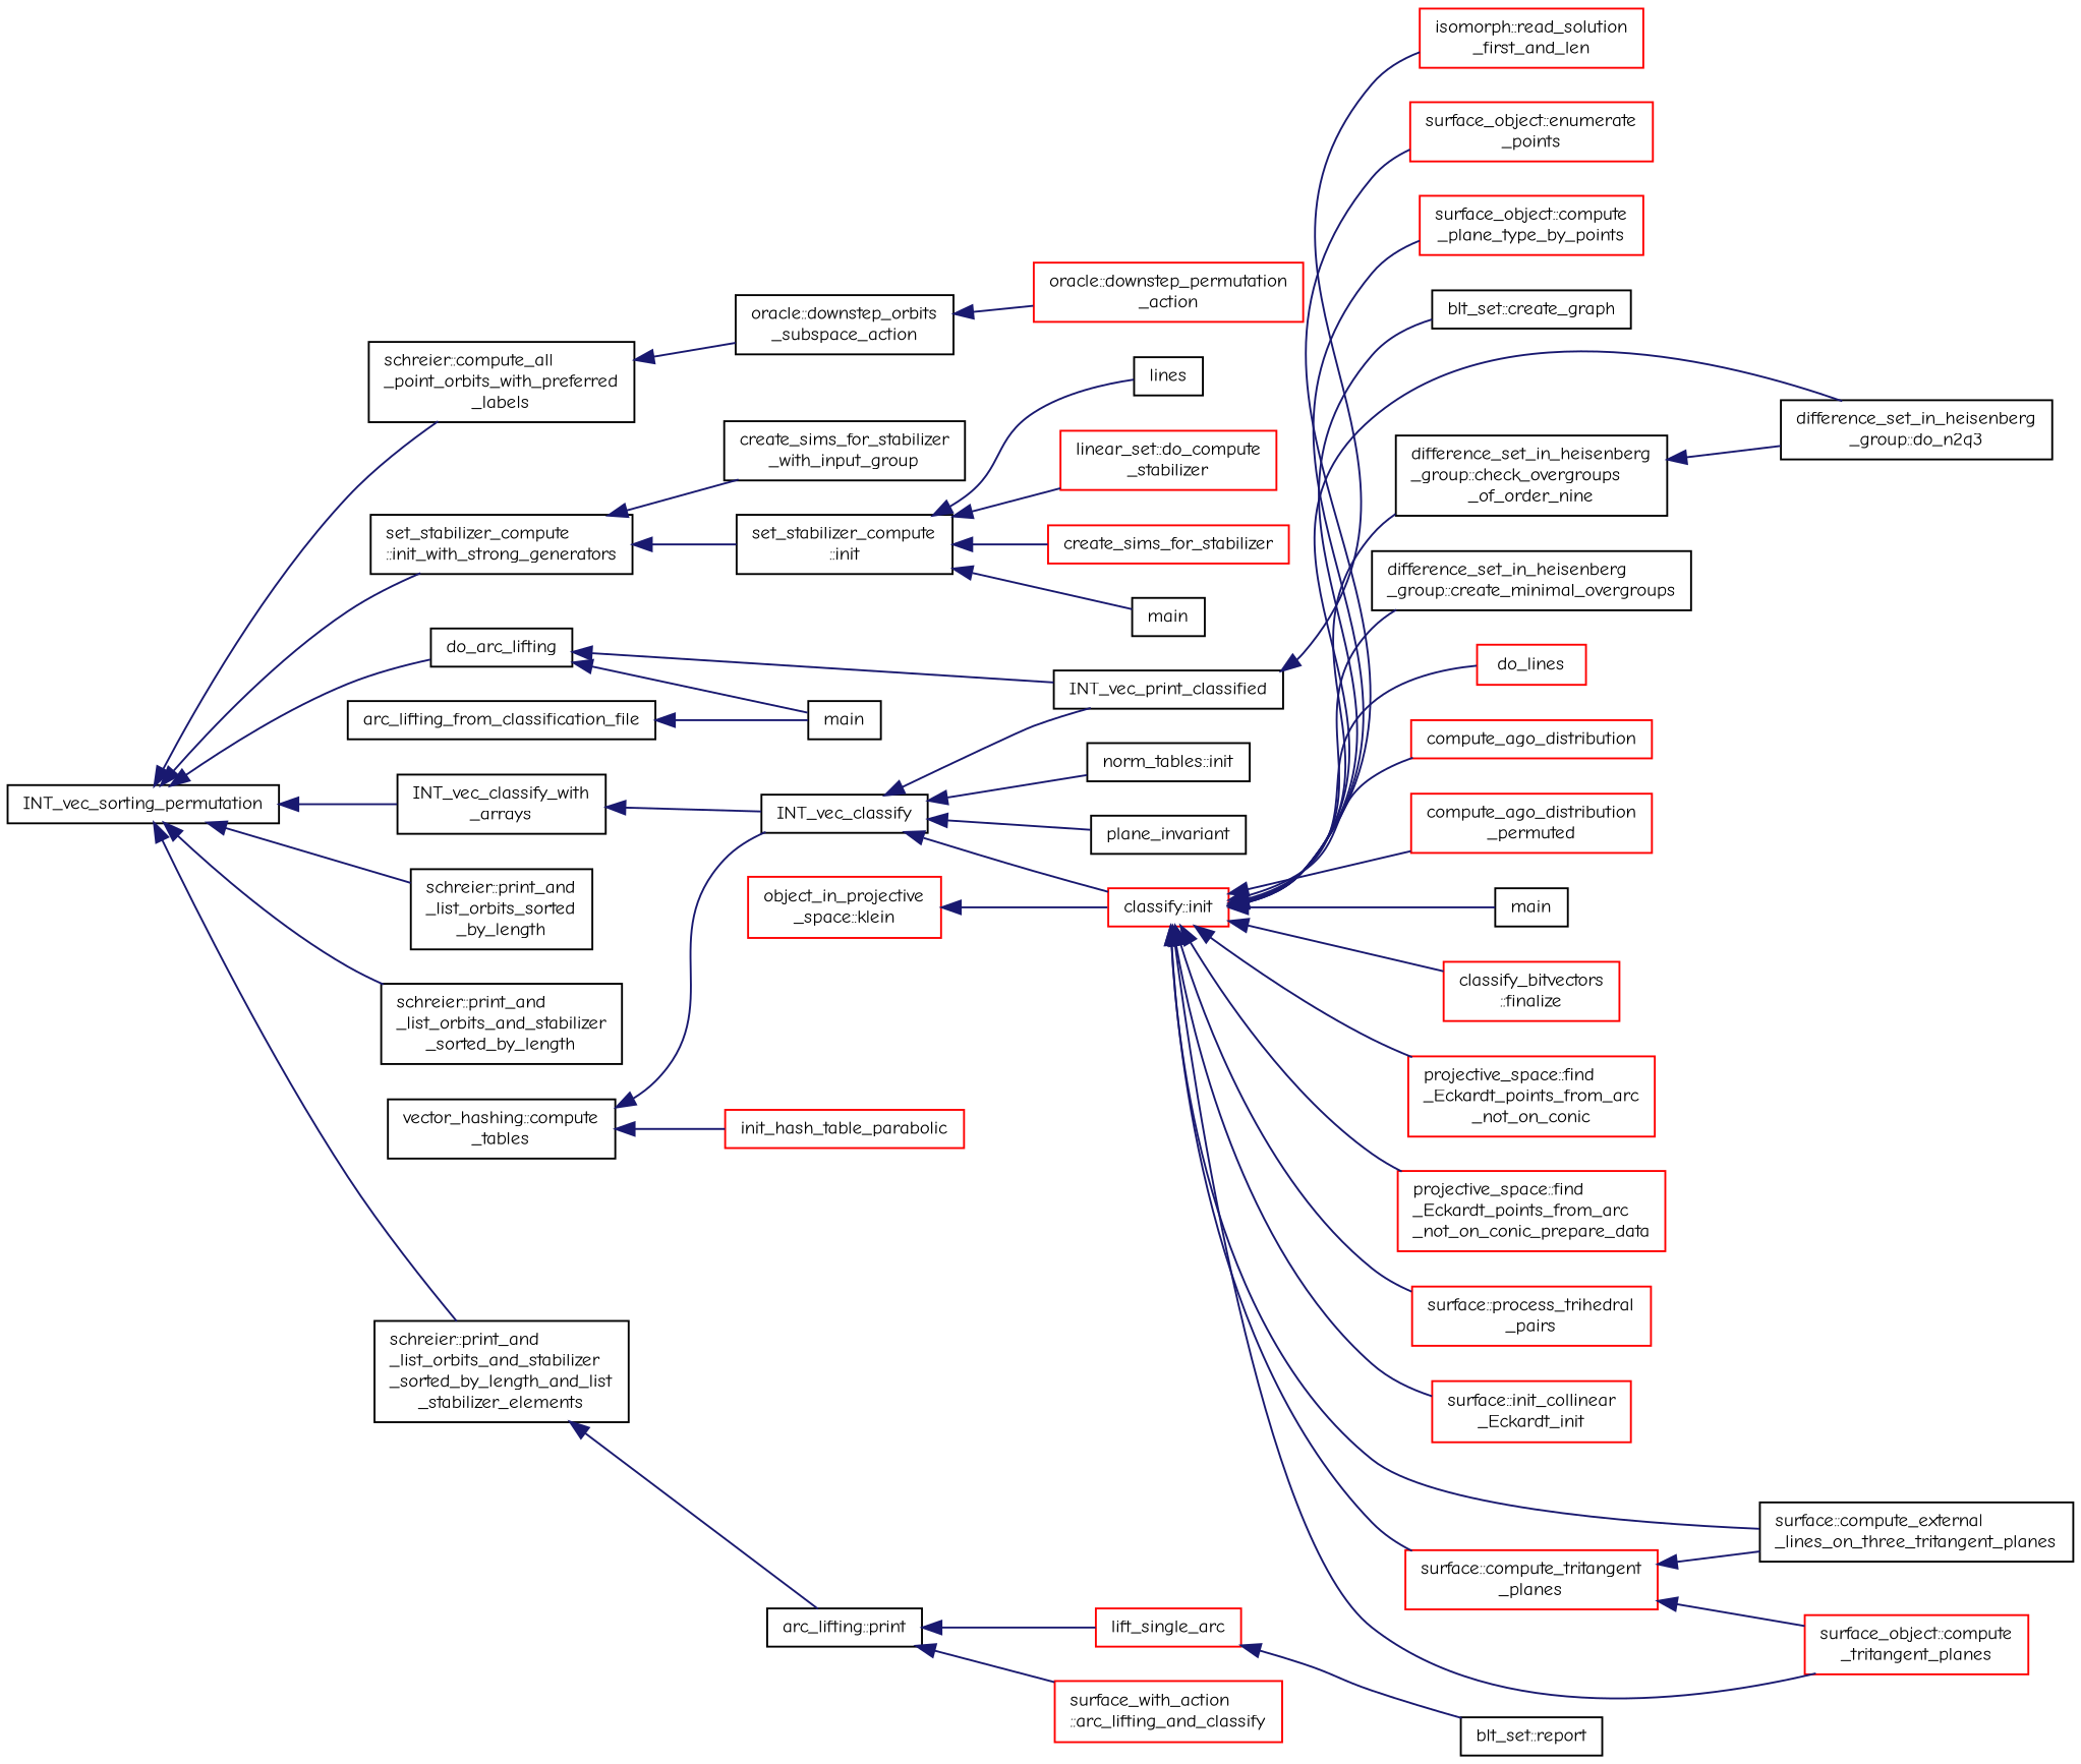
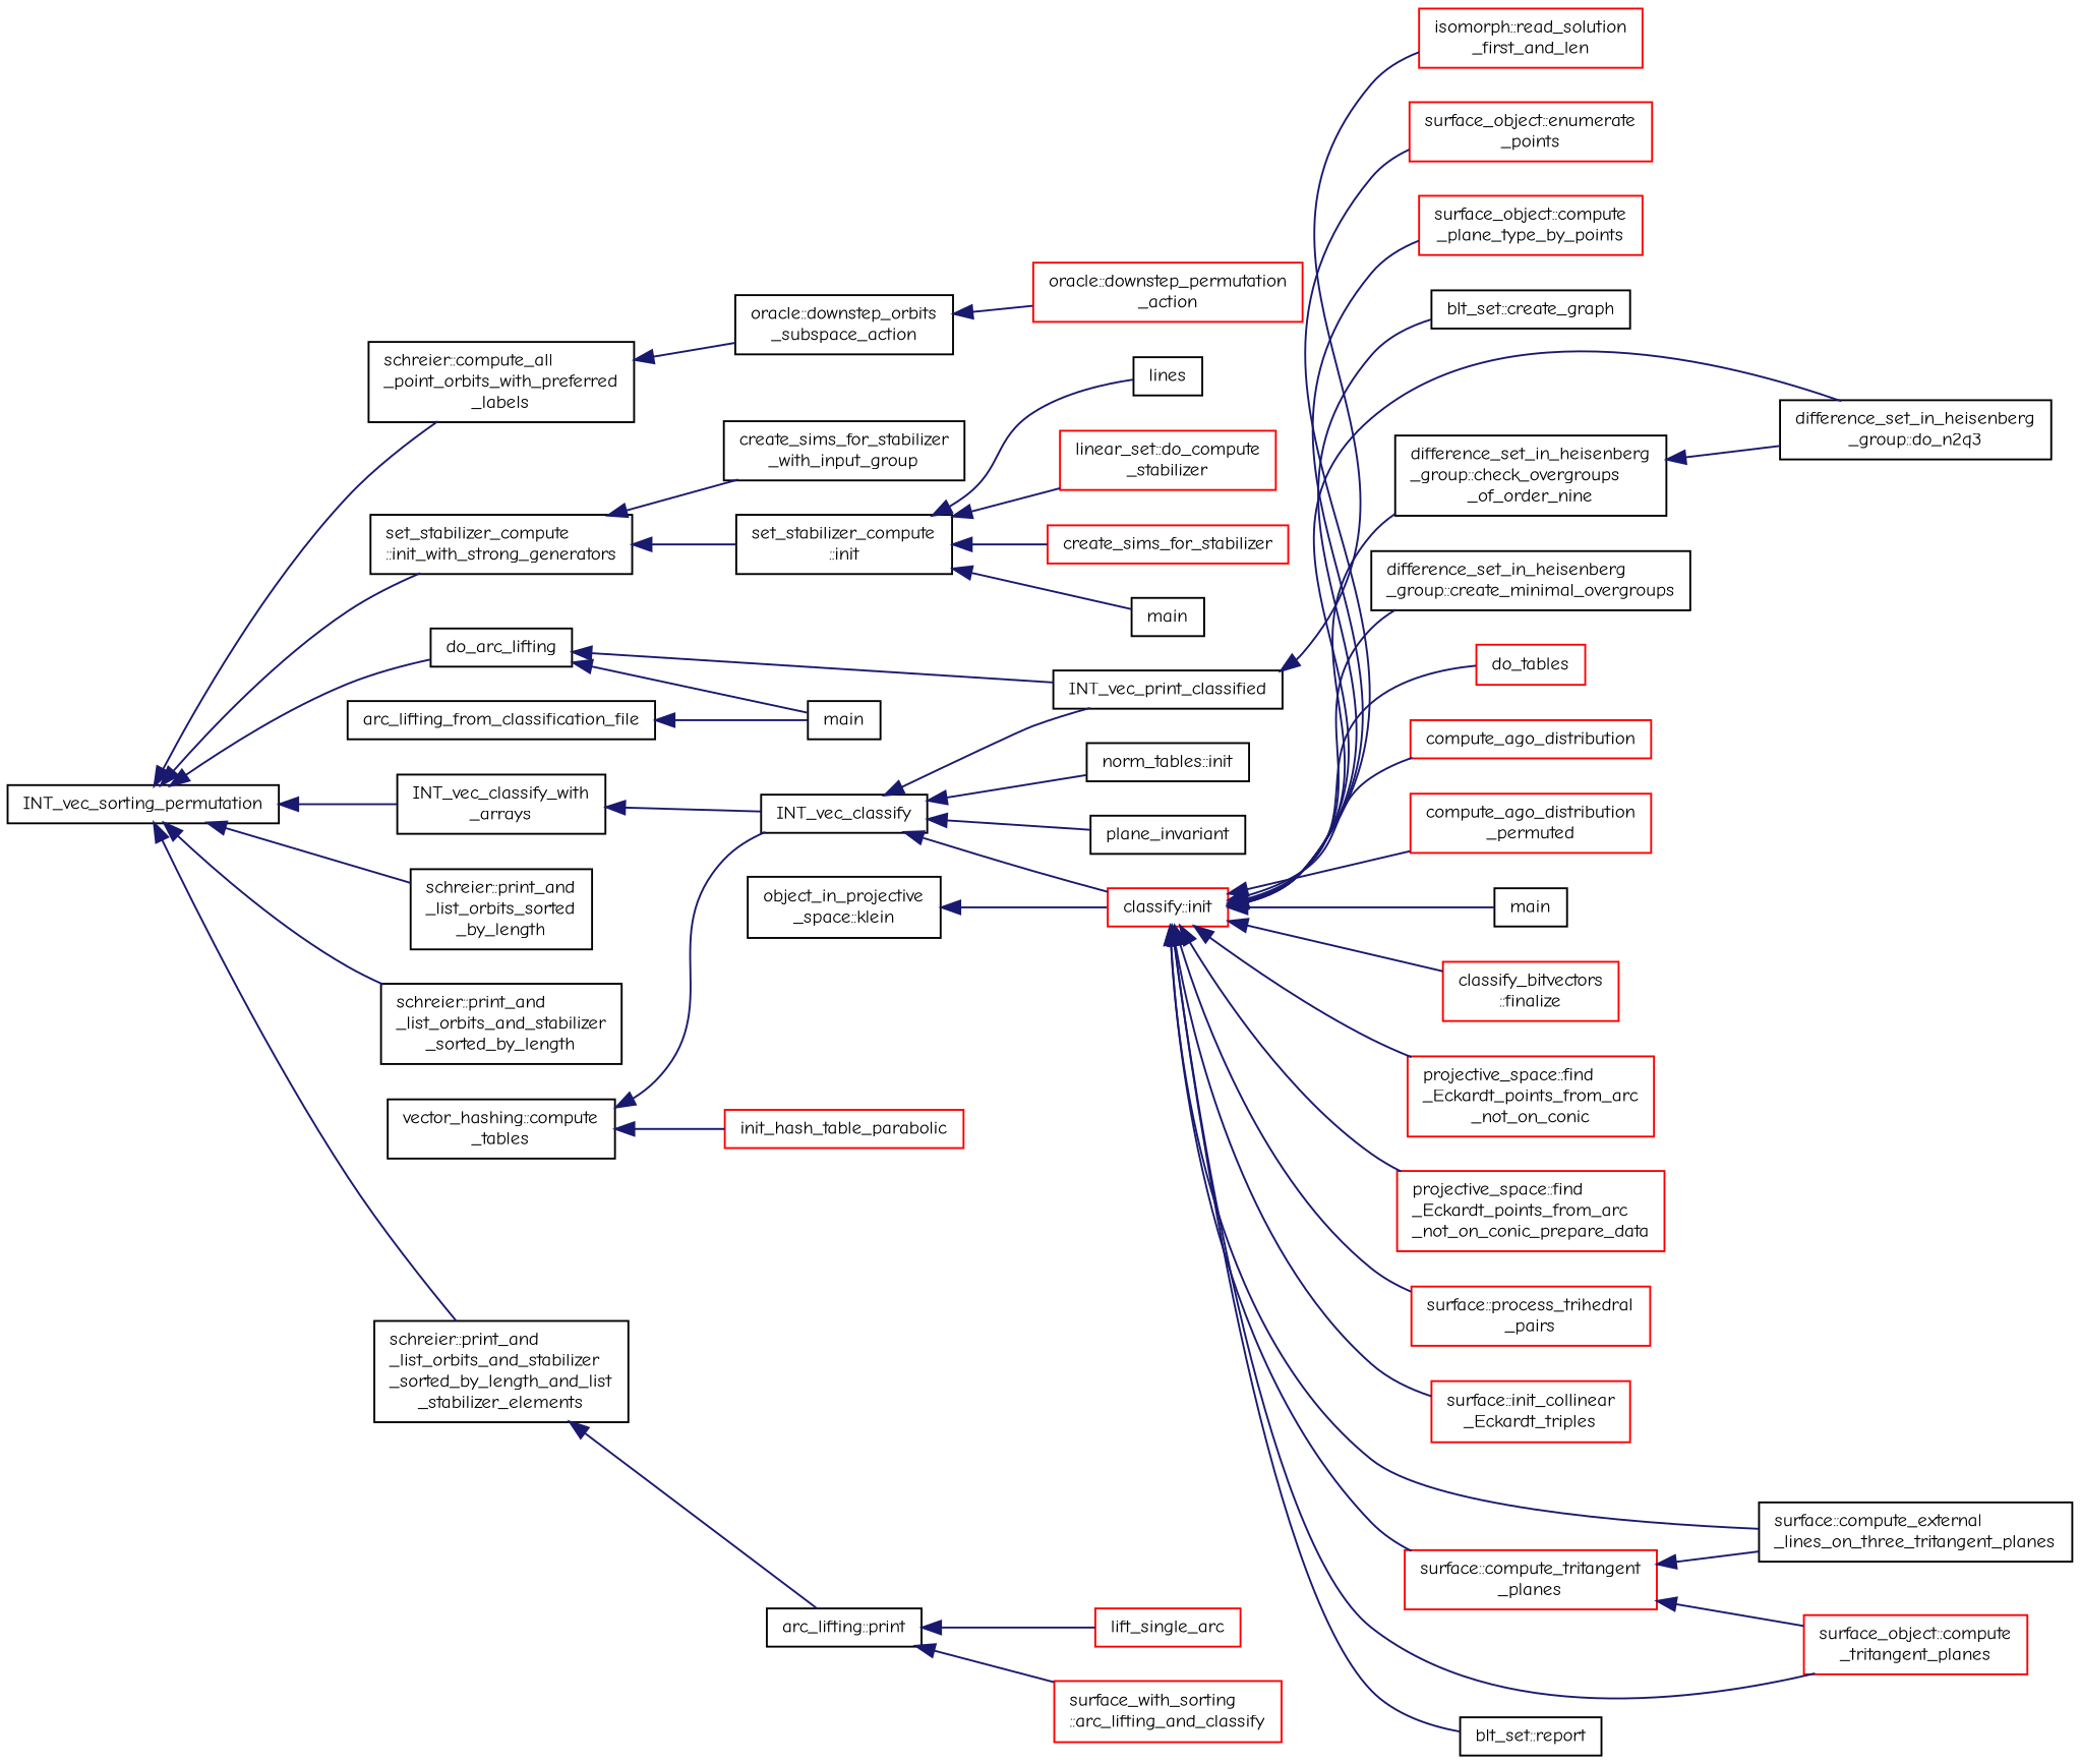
  digraph {
    fontname="Comic Neue"
    rankdir=LR
    node [color=black fillcolor=white fontname="Comic Neue" fontsize=10 shape=record style=filled]
    edge [color=midnightblue dir=back fontname="Comic Neue" fontsize=10 labelfontname=Helvetica labelfontsize=10 style=solid]
    n1 [height=0.2 label=INT_vec_sorting_permutation width=0.4]
    n2 [height=0.2 label=do_arc_lifting width=0.4]
    n3 [height=0.2 label="INT_vec_classify_with\l_arrays" width=0.4]
    n4 [height=0.2 label="schreier::print_and\l_list_orbits_sorted\l_by_length" width=0.4]
    n5 [height=0.2 label="schreier::print_and\l_list_orbits_and_stabilizer\l_sorted_by_length" width=0.4]
    n6 [height=0.2 label="schreier::print_and\l_list_orbits_and_stabilizer\l_sorted_by_length_and_list\l_stabilizer_elements" width=0.4]
    n7 [height=0.2 label="schreier::compute_all\l_point_orbits_with_preferred\l_labels" width=0.4]
    n8 [height=0.2 label="set_stabilizer_compute\l::init_with_strong_generators" width=0.4]
    n9 [height=0.2 label=main width=0.4]
    n10 [height=0.2 label=INT_vec_print_classified width=0.4]
    n11 [height=0.2 label=INT_vec_classify width=0.4]
    n12 [height=0.2 label="arc_lifting::print" width=0.4]
    n13 [height=0.2 label="oracle::downstep_orbits\l_subspace_action" width=0.4]
    n14 [height=0.2 label="set_stabilizer_compute\l::init" width=0.4]
    n15 [height=0.2 label="create_sims_for_stabilizer\l_with_input_group" width=0.4]
    n16 [height=0.2 label=arc_lifting_from_classification_file width=0.4]
    n17 [height=0.2 label="norm_tables::init" width=0.4]
    n18 [height=0.2 label=plane_invariant width=0.4]
    n19 [color=red height=0.2 label="classify::init" width=0.4]
    n20 [color=red height=0.2 label="isomorph::read_solution\l_first_and_len" width=0.4]
    n21 [height=0.2 label="vector_hashing::compute\l_tables" width=0.4]
    n22 [color=red height=0.2 label=init_hash_table_parabolic width=0.4]
    n23 [height=0.2 label="blt_set::create_graph" width=0.4]
    n24 [height=0.2 label="blt_set::report" width=0.4]
    n25 [height=0.2 label="difference_set_in_heisenberg\l_group::do_n2q3" width=0.4]
    n26 [height=0.2 label="difference_set_in_heisenberg\l_group::check_overgroups\l_of_order_nine" width=0.4]
    n27 [height=0.2 label="difference_set_in_heisenberg\l_group::create_minimal_overgroups" width=0.4]
-   n28 [color=red height=0.2 label=do_lines width=0.4]
+   n28 [color=red height=0.2 label=do_tables width=0.4]
    n29 [color=red height=0.2 label=compute_ago_distribution width=0.4]
    n30 [color=red height=0.2 label="compute_ago_distribution\l_permuted" width=0.4]
    n31 [height=0.2 label=main width=0.4]
    n32 [color=red height=0.2 label="classify_bitvectors\l::finalize" width=0.4]
    n33 [color=red height=0.2 label="projective_space::find\l_Eckardt_points_from_arc\l_not_on_conic" width=0.4]
    n34 [color=red height=0.2 label="projective_space::find\l_Eckardt_points_from_arc\l_not_on_conic_prepare_data" width=0.4]
    n35 [color=red height=0.2 label="surface::process_trihedral\l_pairs" width=0.4]
-   n36 [color=red height=0.2 label="surface::init_collinear\l_Eckardt_init" width=0.4]
+   n36 [color=red height=0.2 label="surface::init_collinear\l_Eckardt_triples" width=0.4]
    n37 [color=red height=0.2 label="surface::compute_tritangent\l_planes" width=0.4]
    n38 [height=0.2 label="surface::compute_external\l_lines_on_three_tritangent_planes" width=0.4]
    n39 [color=red height=0.2 label="surface_object::compute\l_tritangent_planes" width=0.4]
    n40 [color=red height=0.2 label="surface_object::enumerate\l_points" width=0.4]
    n41 [color=red height=0.2 label="surface_object::compute\l_plane_type_by_points" width=0.4]
-   n42 [color=red height=0.2 label="object_in_projective\l_space::klein" width=0.4]
+   n42 [height=0.2 label="object_in_projective\l_space::klein" width=0.4]
    n43 [color=red height=0.2 label=lift_single_arc width=0.4]
-   n44 [color=red height=0.2 label="surface_with_action\l::arc_lifting_and_classify" width=0.4]
+   n44 [color=red height=0.2 label="surface_with_sorting\l::arc_lifting_and_classify" width=0.4]
    n45 [color=red height=0.2 label="oracle::downstep_permutation\l_action" width=0.4]
    n46 [height=0.2 label=main width=0.4]
    n47 [height=0.2 label=lines width=0.4]
    n48 [color=red height=0.2 label="linear_set::do_compute\l_stabilizer" width=0.4]
    n49 [color=red height=0.2 label=create_sims_for_stabilizer width=0.4]
    n1 -> n2
    n1 -> n3
    n1 -> n4
    n1 -> n5
    n1 -> n6
    n1 -> n7
    n1 -> n8
    n2 -> n9
    n2 -> n10
    n3 -> n11
    n6 -> n12
    n7 -> n13
    n8 -> n14
    n8 -> n15
    n10 -> n20
    n11 -> n10
    n11 -> n17
    n11 -> n18
    n11 -> n19
    n12 -> n43
    n12 -> n44
    n13 -> n45
    n14 -> n46
    n14 -> n47
    n14 -> n48
    n14 -> n49
    n16 -> n9
    n19 -> n23
-   n43 -> n24
+   n19 -> n24
    n19 -> n25
    n19 -> n26
    n19 -> n27
    n19 -> n28
    n19 -> n29
    n19 -> n30
    n19 -> n31
    n19 -> n32
    n19 -> n33
    n19 -> n34
    n19 -> n35
    n19 -> n36
    n19 -> n37
    n19 -> n38
    n19 -> n39
    n19 -> n40
    n19 -> n41
    n21 -> n11
    n21 -> n22
    n26 -> n25
    n37 -> n38
    n37 -> n39
    n42 -> n19
  }
